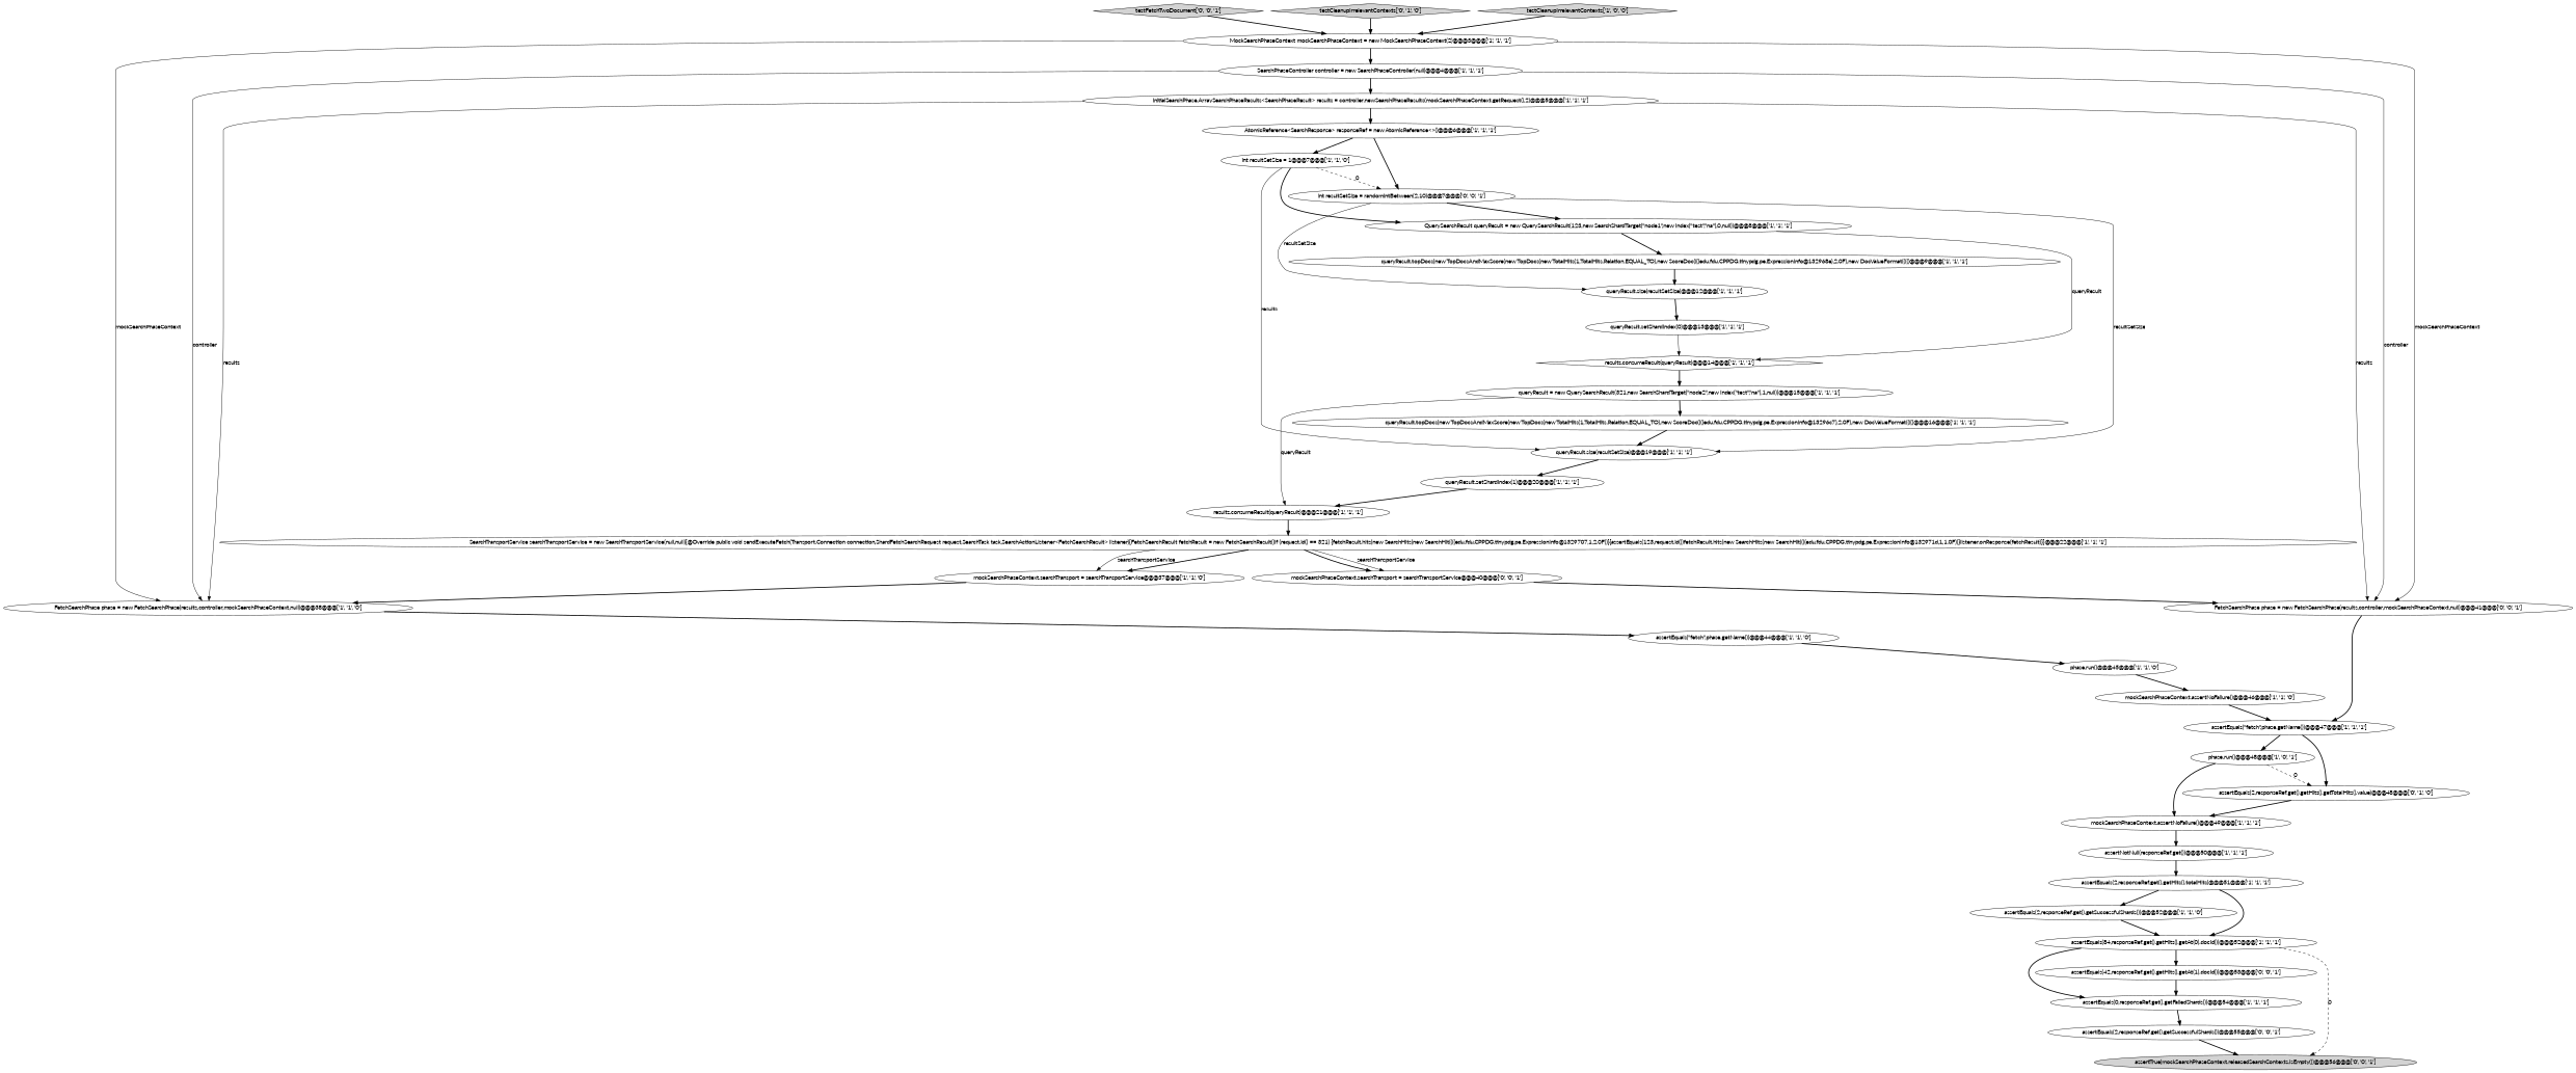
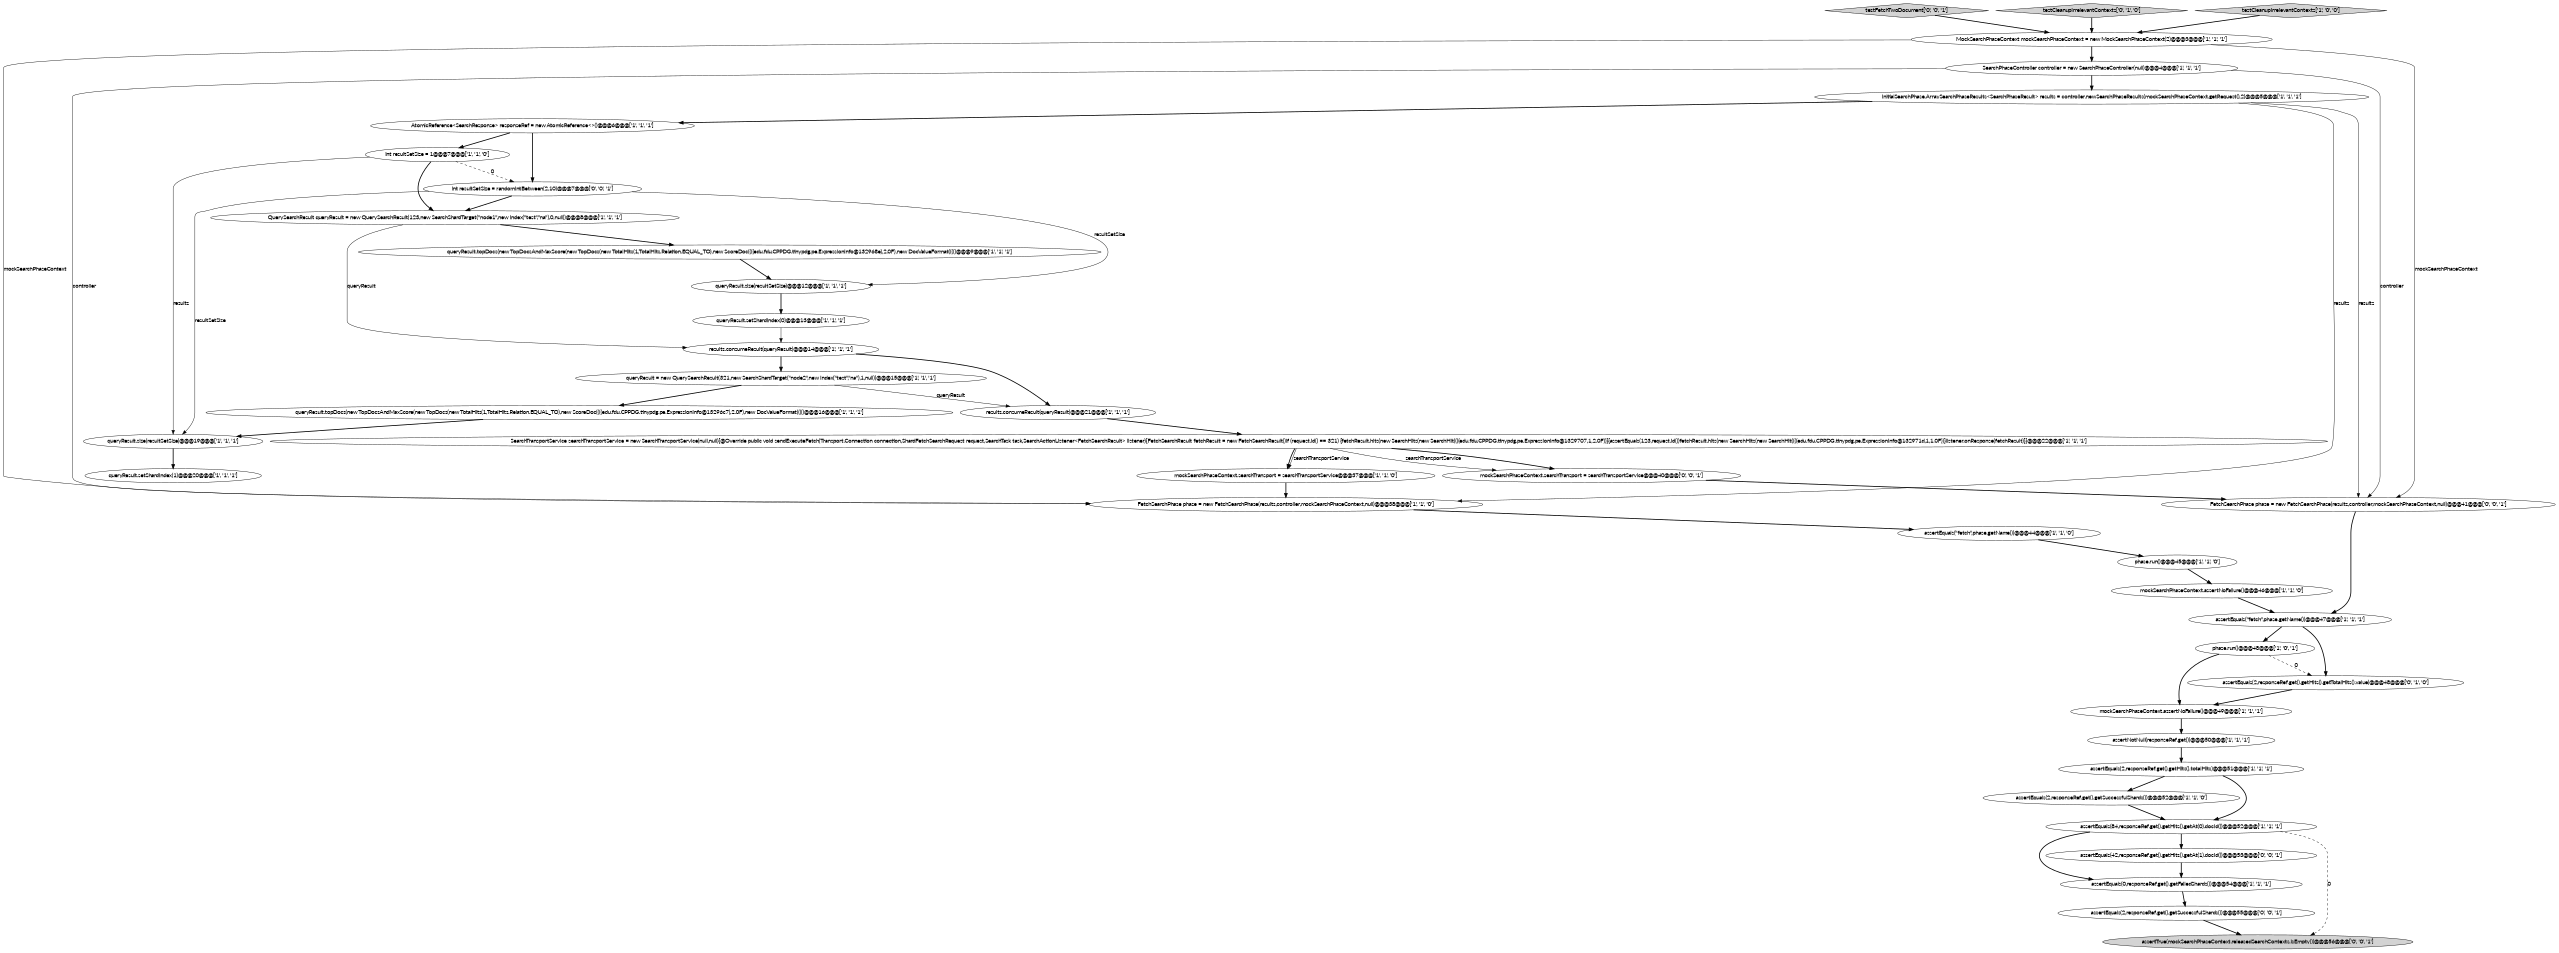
  digraph {
    fontname=Lato
    node [fillcolor=white fontname=Lato shape=ellipse style=filled]
    edge [fontname=Lato style=bold]
    n1 [label="phase.run()@@@48@@@['1', '0', '1']"]
    n2 [label="assertEquals(2,responseRef.get().getHits().getTotalHits().value)@@@48@@@['0', '1', '0']"]
    n3 [label="mockSearchPhaseContext.assertNoFailure()@@@49@@@['1', '1', '1']"]
    n4 [label="assertNotNull(responseRef.get())@@@50@@@['1', '1', '1']"]
    n5 [label="queryResult.setShardIndex(0)@@@13@@@['1', '1', '1']"]
-   n6 [label="results.consumeResult(queryResult)@@@14@@@['1', '1', '1']" shape=diamond]
+   n6 [label="results.consumeResult(queryResult)@@@14@@@['1', '1', '1']"]
    n7 [label="queryResult = new QuerySearchResult(321,new SearchShardTarget(\"node2\",new Index(\"test\",\"na\"),1,null))@@@15@@@['1', '1', '1']"]
    n8 [label="assertEquals(\"fetch\",phase.getName())@@@44@@@['1', '1', '0']"]
    n9 [label="phase.run()@@@45@@@['1', '1', '0']"]
    n10 [label="mockSearchPhaseContext.assertNoFailure()@@@46@@@['1', '1', '0']"]
    n11 [label="FetchSearchPhase phase = new FetchSearchPhase(results,controller,mockSearchPhaseContext,null)@@@38@@@['1', '1', '0']"]
    n12 [label="QuerySearchResult queryResult = new QuerySearchResult(123,new SearchShardTarget(\"node1\",new Index(\"test\",\"na\"),0,null))@@@8@@@['1', '1', '1']"]
    n13 [label="queryResult.topDocs(new TopDocsAndMaxScore(new TopDocs(new TotalHits(1,TotalHits.Relation.EQUAL_TO),new ScoreDoc((((edu.fdu.CPPDG.tinypdg.pe.ExpressionInfo@132968e),2.0F),new DocValueFormat(((()@@@9@@@['1', '1', '1']"]
    n14 [label="queryResult.size(resultSetSize)@@@12@@@['1', '1', '1']"]
    n15 [label="assertEquals(\"fetch\",phase.getName())@@@47@@@['1', '1', '1']"]
    n16 [label="SearchPhaseController controller = new SearchPhaseController(null)@@@4@@@['1', '1', '1']"]
    n17 [label="FetchSearchPhase phase = new FetchSearchPhase(results,controller,mockSearchPhaseContext,null)@@@41@@@['0', '0', '1']"]
    n18 [label="InitialSearchPhase.ArraySearchPhaseResults<SearchPhaseResult> results = controller.newSearchPhaseResults(mockSearchPhaseContext.getRequest(),2)@@@5@@@['1', '1', '1']"]
    n19 [label="AtomicReference<SearchResponse> responseRef = new AtomicReference<>()@@@6@@@['1', '1', '1']"]
    n20 [label="assertEquals(2,responseRef.get().getHits().totalHits)@@@51@@@['1', '1', '1']"]
    n21 [label="assertEquals(2,responseRef.get().getSuccessfulShards())@@@52@@@['1', '1', '0']"]
    n22 [label="assertEquals(84,responseRef.get().getHits().getAt(0).docId())@@@52@@@['1', '1', '1']"]
    n23 [label="assertEquals(0,responseRef.get().getFailedShards())@@@54@@@['1', '1', '1']"]
    n24 [fillcolor=lightgray label="assertTrue(mockSearchPhaseContext.releasedSearchContexts.isEmpty())@@@56@@@['0', '0', '1']"]
    n25 [label="assertEquals(42,responseRef.get().getHits().getAt(1).docId())@@@53@@@['0', '0', '1']"]
    n26 [fillcolor=lightgray label="testFetchTwoDocument['0', '0', '1']" shape=diamond]
    n27 [label="MockSearchPhaseContext mockSearchPhaseContext = new MockSearchPhaseContext(2)@@@3@@@['1', '1', '1']"]
    n28 [label="assertEquals(2,responseRef.get().getSuccessfulShards())@@@55@@@['0', '0', '1']"]
    n29 [label="int resultSetSize = randomIntBetween(2,10)@@@7@@@['0', '0', '1']"]
    n30 [label="queryResult.size(resultSetSize)@@@19@@@['1', '1', '1']"]
    n31 [label="queryResult.setShardIndex(1)@@@20@@@['1', '1', '1']"]
    n32 [label="results.consumeResult(queryResult)@@@21@@@['1', '1', '1']"]
    n33 [label="int resultSetSize = 1@@@7@@@['1', '1', '0']"]
    n34 [label="SearchTransportService searchTransportService = new SearchTransportService(null,null){@Override public void sendExecuteFetch(Transport.Connection connection,ShardFetchSearchRequest request,SearchTask task,SearchActionListener<FetchSearchResult> listener){FetchSearchResult fetchResult = new FetchSearchResult()if (request.id() == 321) {fetchResult.hits(new SearchHits(new SearchHit((((edu.fdu.CPPDG.tinypdg.pe.ExpressionInfo@1329707,1,2.0F))}{assertEquals(123,request.id())fetchResult.hits(new SearchHits(new SearchHit((((edu.fdu.CPPDG.tinypdg.pe.ExpressionInfo@132971d,1,1.0F))}listener.onResponse(fetchResult)}}@@@22@@@['1', '1', '1']"]
    n35 [label="mockSearchPhaseContext.searchTransport = searchTransportService@@@40@@@['0', '0', '1']"]
    n36 [label="mockSearchPhaseContext.searchTransport = searchTransportService@@@37@@@['1', '1', '0']"]
    n37 [fillcolor=lightgray label="testCleanupIrrelevantContexts['0', '1', '0']" shape=diamond]
    n38 [label="queryResult.topDocs(new TopDocsAndMaxScore(new TopDocs(new TotalHits(1,TotalHits.Relation.EQUAL_TO),new ScoreDoc((((edu.fdu.CPPDG.tinypdg.pe.ExpressionInfo@13296c7),2.0F),new DocValueFormat(((()@@@16@@@['1', '1', '1']"]
    n39 [fillcolor=lightgray label="testCleanupIrrelevantContexts['1', '0', '0']" shape=diamond]
    n1 -> n2 [label=0 style=dashed]
    n1 -> n3
    n2 -> n3
    n3 -> n4
    n4 -> n20
    n5 -> n6 [style=solid]
    n6 -> n7
    n7 -> n32 [label=queryResult style=solid]
    n7 -> n38
    n8 -> n9
    n9 -> n10
    n10 -> n15
    n11 -> n8
    n12 -> n6 [label=queryResult style=solid]
    n12 -> n13
    n13 -> n14
    n14 -> n5
    n15 -> n1
    n15 -> n2
    n16 -> n11 [label=controller style=solid]
    n16 -> n17 [label=controller style=solid]
    n16 -> n18
    n17 -> n15
    n18 -> n11 [label=results style=solid]
    n18 -> n17 [label=results style=solid]
    n18 -> n19
    n19 -> n29
    n19 -> n33
    n20 -> n21
    n20 -> n22
    n21 -> n22
    n22 -> n23
    n22 -> n24 [label=0 style=dashed]
    n22 -> n25
    n23 -> n28
    n25 -> n23
    n26 -> n27
    n27 -> n11 [label=mockSearchPhaseContext style=solid]
    n27 -> n16
    n27 -> n17 [label=mockSearchPhaseContext style=solid]
    n28 -> n24
    n29 -> n12
    n29 -> n14 [label=resultSetSize style=solid]
    n29 -> n30 [label=resultSetSize style=solid]
    n30 -> n31
-   n31 -> n32
+   n6 -> n32
    n32 -> n34
    n33 -> n12
    n33 -> n29 [label=0 style=dashed]
    n33 -> n30 [label=results style=solid]
    n34 -> n35
    n34 -> n35 [label=searchTransportService style=solid]
    n34 -> n36
    n34 -> n36 [label=searchTransportService style=solid]
    n35 -> n17
    n36 -> n11
    n37 -> n27
    n38 -> n30
    n39 -> n27
  }
